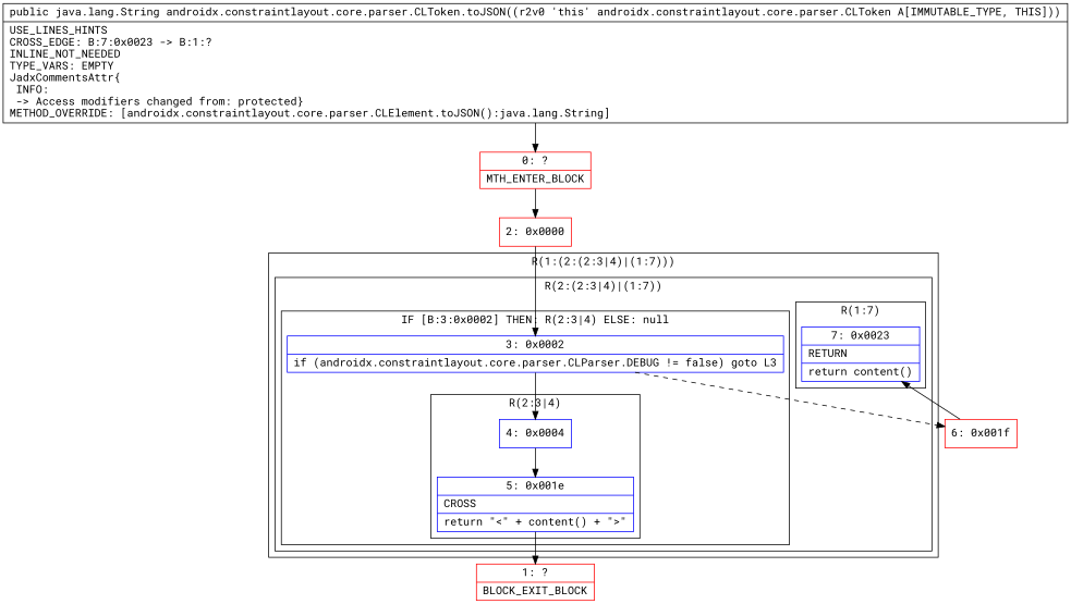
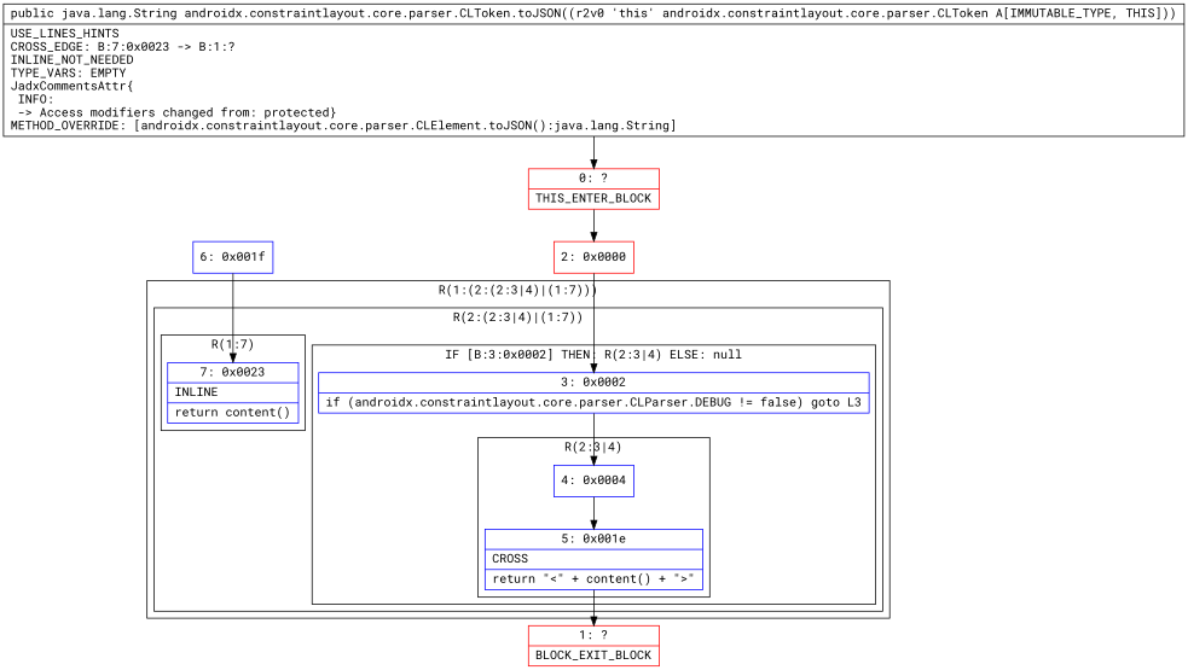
  digraph {
    fontname="Roboto Mono"
    node [color=blue fontname="Roboto Mono" shape=record]
    edge [fontname="Roboto Mono"]
    n1 [label="{4\:\ 0x0004}"]
    n2 [label="{5\:\ 0x001e|CROSS\l|return \"\<\" + content() + \"\>\"\l}"]
    n3 [label="{3\:\ 0x0002|if (androidx.constraintlayout.core.parser.CLParser.DEBUG != false) goto L3\l}"]
-   n4 [label="{7\:\ 0x0023|RETURN\l|return content()\l}"]
+   n4 [label="{7\:\ 0x0023|INLINE\l|return content()\l}"]
    n5 [color=red label="{1\:\ ?|BLOCK_EXIT_BLOCK\l}"]
-   n6 [color=red label="{6\:\ 0x001f}"]
-   n7 [color=red label="{0\:\ ?|MTH_ENTER_BLOCK\l}"]
+   n6 [label="{6\:\ 0x001f}"]
+   n7 [color=red label="{0\:\ ?|THIS_ENTER_BLOCK\l}"]
    n8 [color=red label="{2\:\ 0x0000}"]
    n9 [label="{public java.lang.String androidx.constraintlayout.core.parser.CLToken.toJSON((r2v0 'this' androidx.constraintlayout.core.parser.CLToken A[IMMUTABLE_TYPE, THIS]))  | USE_LINES_HINTS\lCROSS_EDGE: B:7:0x0023 \-\> B:1:?\lINLINE_NOT_NEEDED\lTYPE_VARS: EMPTY\lJadxCommentsAttr\{\l INFO: \l \-\> Access modifiers changed from: protected\}\lMETHOD_OVERRIDE: [androidx.constraintlayout.core.parser.CLElement.toJSON():java.lang.String]\l}" color=""]
    subgraph cluster_1 {
      label="R(1:(2:(2:3|4)|(1:7)))"
      subgraph cluster_2 {
        label="R(2:(2:3|4)|(1:7))"
        subgraph cluster_3 {
          label="IF [B:3:0x0002] THEN: R(2:3|4) ELSE: null"
          n3
          subgraph cluster_4 {
            label="R(2:3|4)"
            n1
            n2
          }
        }
        subgraph cluster_5 {
          label="R(1:7)"
          n4
        }
      }
    }
    n1 -> n2
    n2 -> n5
    n3 -> n1
-   n3 -> n6 [style=dashed]
    n6 -> n4
    n7 -> n8
    n8 -> n3
    n9 -> n7
  }
